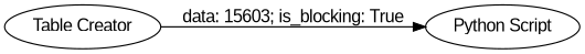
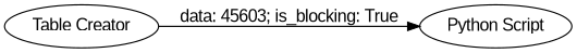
  digraph {
    rankdir=LR
    fontname="Liberation Sans"
    node [fontname="Liberation Sans"]
    n1 [label="Python Script"]
    n2 [label="Table Creator"]
-   n2 -> n1 [label="data: 15603; is_blocking: True" fontname="Liberation Sans"]
+   n2 -> n1 [label="data: 45603; is_blocking: True" fontname="Liberation Sans"]
  }
